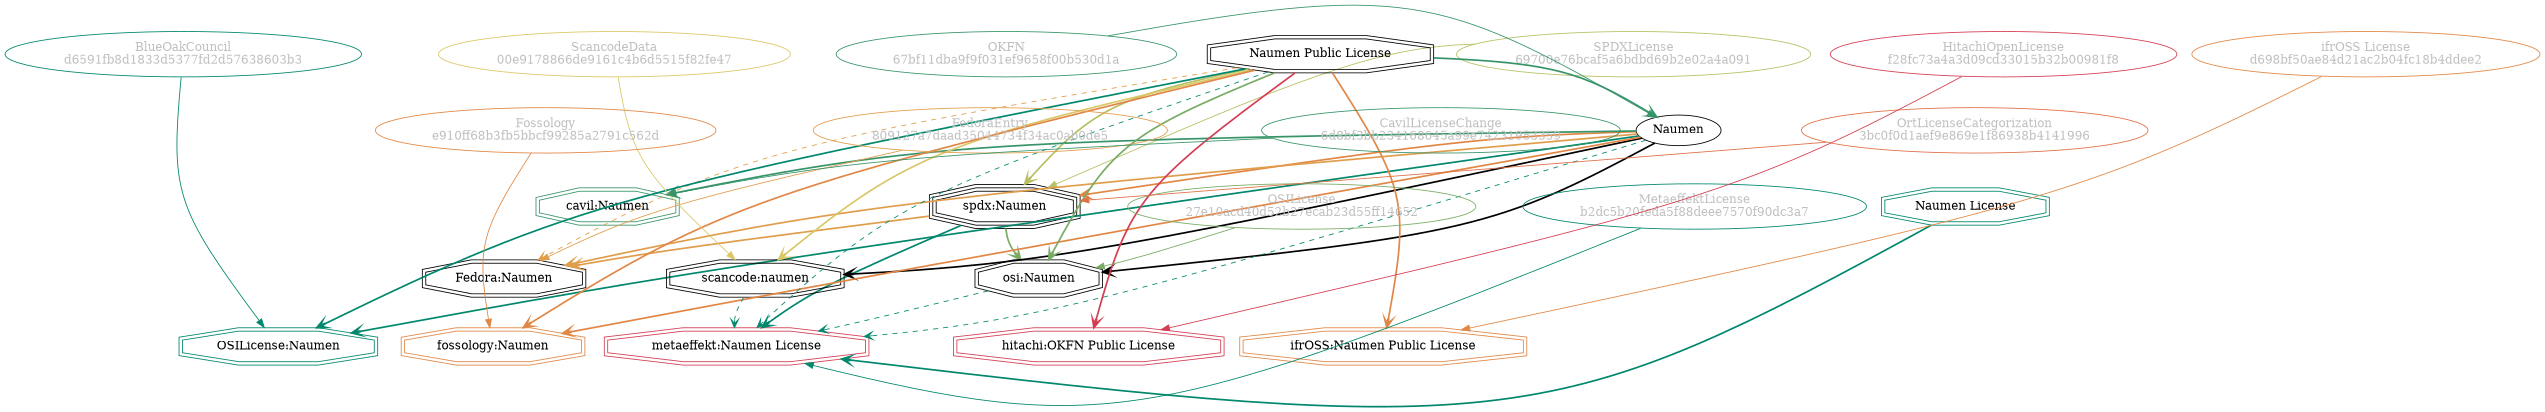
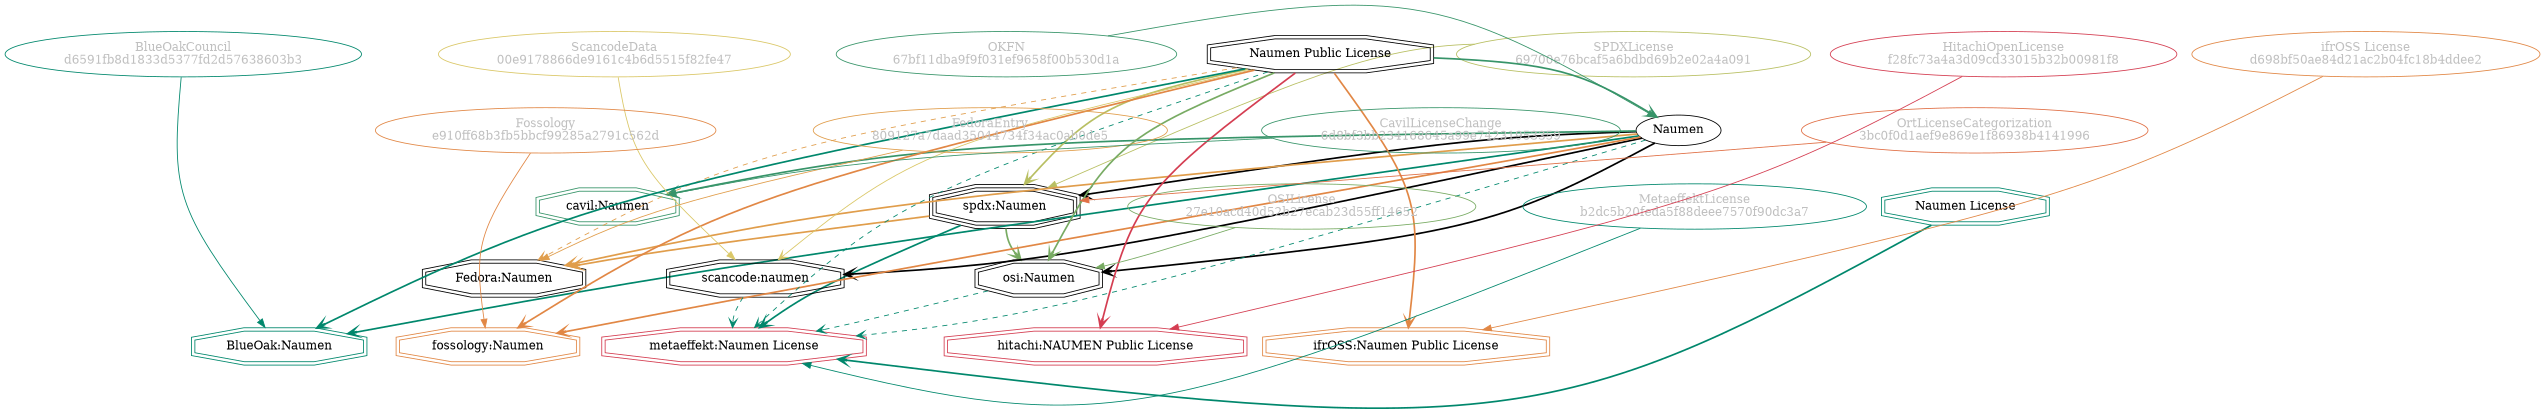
  strict digraph {
    splines=curved
    node [shape=ellipse]
    edge [color="#00876c" weight=0.7 arrowhead=vee style=bold]
    n1 [color="#b8bf62" fillcolor="beige;1" fontcolor=gray label="SPDXLicense\n69700e76bcaf5a6bdbd69b2e02a4a091"]
    n2 [label="spdx:Naumen" shape=tripleoctagon]
    n3 [label="osi:Naumen" shape=doubleoctagon]
    n4 [color=black label="Fedora:Naumen" shape=doubleoctagon]
    n5 [color="#d43d51" label="metaeffekt:Naumen License" shape=doubleoctagon]
    n6 [label=Naumen]
-   n7 [color="#00876c" label="OSILicense:Naumen" shape=doubleoctagon]
+   n7 [color="#00876c" label="BlueOak:Naumen" shape=doubleoctagon]
    n8 [label="scancode:naumen" shape=doubleoctagon]
    n9 [color="#e18745" label="fossology:Naumen" shape=doubleoctagon]
    n10 [color="#379469" label="cavil:Naumen" shape=doubleoctagon]
    n11 [label="Naumen Public License" shape=doubleoctagon]
-   n12 [color="#d43d51" label="hitachi:OKFN Public License" shape=doubleoctagon]
+   n12 [color="#d43d51" label="hitachi:NAUMEN Public License" shape=doubleoctagon]
    n13 [color="#e18745" label="ifrOSS:Naumen Public License" shape=doubleoctagon]
    n14 [color="#78ab63" fillcolor="beige;1" fontcolor=gray label="OSILicense\n27e10acd40d52b27ecab23d55ff14652"]
    n15 [color="#e09d4b" fillcolor="beige;1" fontcolor=gray label="FedoraEntry\n809127a7daad35044734f34ac0ab0de5"]
    n16 [color="#00876c" fillcolor="beige;1" fontcolor=gray label="BlueOakCouncil\nd6591fb8d1833d5377fd2d57638603b3"]
    n17 [color="#dac767" fillcolor="beige;1" fontcolor=gray label="ScancodeData\n00e9178866de9161c4b6d5515f82fe47"]
    n18 [color="#e18745" fillcolor="beige;1" fontcolor=gray label="Fossology\ne910ff68b3fb5bbcf99285a2791c562d"]
    n19 [color="#379469" fillcolor="beige;1" fontcolor=gray label="OKFN\n67bf11dba9f9f031ef9658f00b530d1a"]
    n20 [color="#e06f45" fillcolor="beige;1" fontcolor=gray label="OrtLicenseCategorization\n3bc0f0d1aef9e869e1f86938b4141996"]
    n21 [color="#379469" fillcolor="beige;1" fontcolor=gray label="CavilLicenseChange\n6d8bf3bb234168645a99e74231953359"]
    n22 [color="#00876c" fillcolor="beige;1" fontcolor=gray label="MetaeffektLicense\nb2dc5b20feda5f88deee7570f90dc3a7"]
    n23 [color="#00876c" label="Naumen License" shape=doubleoctagon]
    n24 [color="#d43d51" fillcolor="beige;1" fontcolor=gray label="HitachiOpenLicense\nf28fc73a4a3d09cd33015b32b00981f8"]
    n25 [color="#e18745" fillcolor="beige;1" fontcolor=gray label="ifrOSS License\nd698bf50ae84d21ac2b04fc18b4ddee2"]
    n1 -> n2 [color="#b8bf62" weight=0.5 arrowhead="" style=""]
    n2 -> n3 [color="#78ab63"]
    n2 -> n4 [color="#e09d4b"]
    n2 -> n5
    n3 -> n5 [style=dashed weight=0.5]
-   n6 -> n2 [color="#e18745"]
+   n6 -> n2 [color=""]
    n6 -> n3 [color=""]
    n6 -> n4 [color="#e09d4b"]
    n6 -> n5 [style=dashed weight=0.5]
    n6 -> n7
    n6 -> n8 [color=""]
    n6 -> n9 [color="#e18745"]
    n6 -> n10 [color="#379469"]
    n8 -> n5 [style=dashed weight=0.5]
    n11 -> n2 [color="#b8bf62"]
    n11 -> n3 [color="#78ab63"]
    n11 -> n4 [color="#e09d4b" style=dashed weight=0.5]
    n11 -> n5 [style=dashed weight=0.5]
    n11 -> n6 [color="#379469"]
    n11 -> n7
-   n11 -> n8 [color="#dac767"]
+   n11 -> n8 [color="#dac767" style=solid]
    n11 -> n9 [color="#e18745"]
    n11 -> n12 [color="#d43d51"]
    n11 -> n13 [color="#e18745"]
    n14 -> n3 [color="#78ab63" weight=0.5 arrowhead="" style=""]
    n15 -> n4 [color="#e09d4b" weight=0.5 arrowhead="" style=""]
    n16 -> n7 [weight=0.5 arrowhead="" style=""]
    n17 -> n8 [color="#dac767" weight=0.5 arrowhead="" style=""]
    n18 -> n9 [color="#e18745" weight=0.5 arrowhead="" style=""]
    n19 -> n6 [color="#379469" weight=0.5 arrowhead="" style=""]
    n20 -> n2 [color="#e06f45" weight=0.5 arrowhead="" style=""]
    n21 -> n10 [color="#379469" weight=0.5 arrowhead="" style=""]
    n22 -> n5 [weight=0.5 arrowhead="" style=""]
    n23 -> n5
    n24 -> n12 [color="#d43d51" weight=0.5 arrowhead="" style=""]
    n25 -> n13 [color="#e18745" weight=0.5 arrowhead="" style=""]
  }
